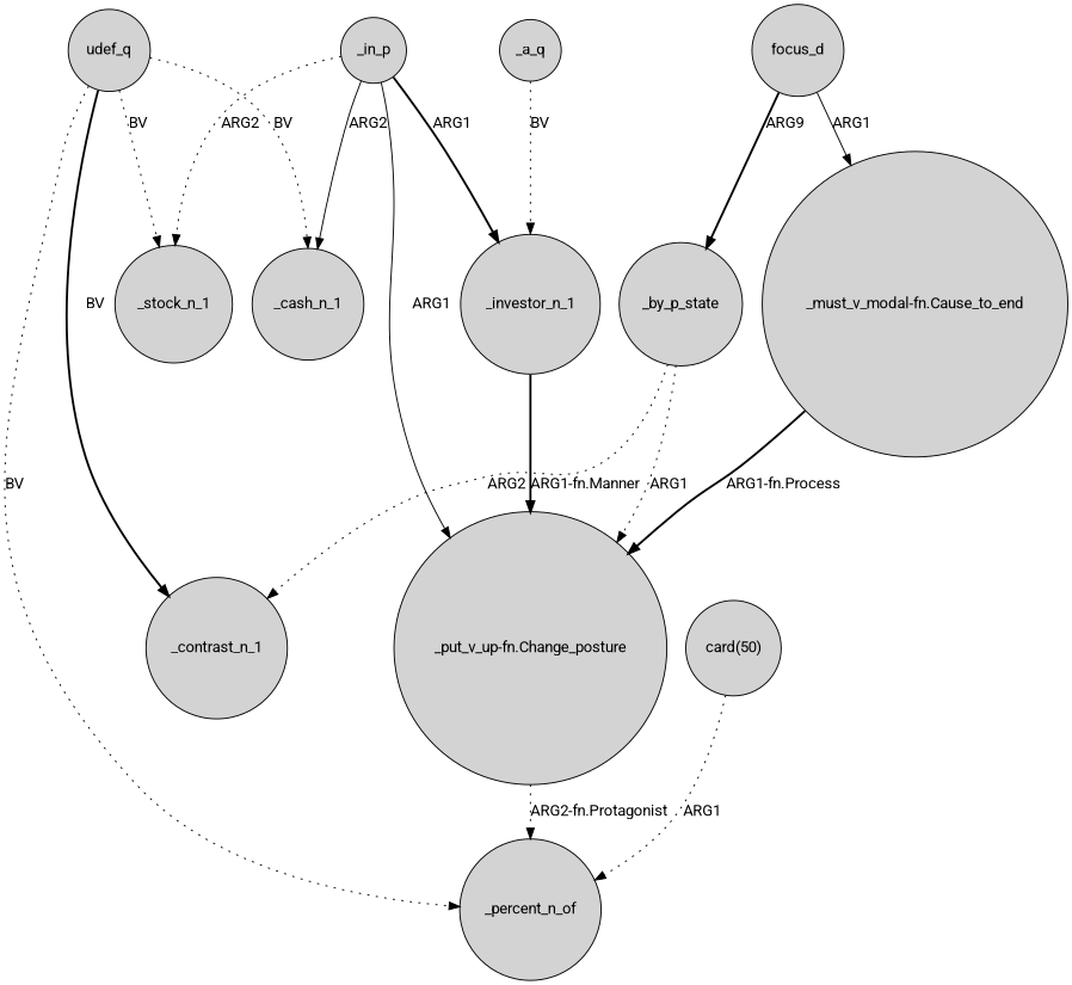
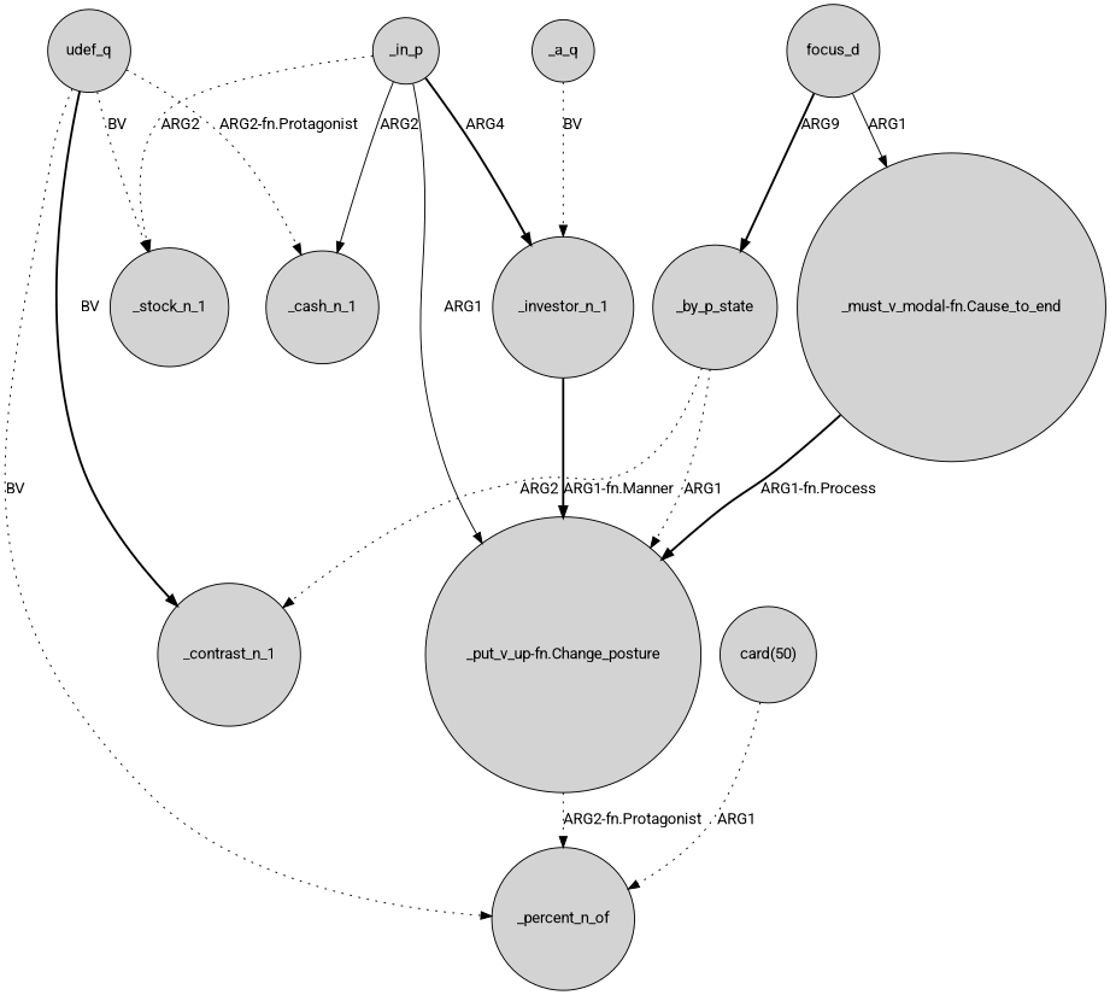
  digraph {
    fontname=Roboto
    node [fontname=Roboto shape=circle style=filled]
    edge [fontname=Roboto style=dotted]
    "_put_v_up-fn.Change_posture"
    _percent_n_of
    _investor_n_1
    udef_q
    _cash_n_1
    _stock_n_1
    _contrast_n_1
    _in_p
    _by_p_state
    focus_d
    "_must_v_modal-fn.Cause_to_end"
    _a_q
    "card(50)"
    "_put_v_up-fn.Change_posture" -> _percent_n_of [label="ARG2-fn.Protagonist"]
    _investor_n_1 -> "_put_v_up-fn.Change_posture" [label="ARG1-fn.Manner" style=bold]
    udef_q -> _percent_n_of [label=BV]
-   udef_q -> _cash_n_1 [label=BV]
+   udef_q -> _cash_n_1 [label="ARG2-fn.Protagonist"]
    udef_q -> _stock_n_1 [label=BV]
    udef_q -> _contrast_n_1 [label=BV style=bold]
    _in_p -> "_put_v_up-fn.Change_posture" [label=ARG1 style=solid]
-   _in_p -> _investor_n_1 [label=ARG1 style=bold]
+   _in_p -> _investor_n_1 [label=ARG4 style=bold]
    _in_p -> _cash_n_1 [label=ARG2 style=solid]
    _in_p -> _stock_n_1 [label=ARG2]
    _by_p_state -> "_put_v_up-fn.Change_posture" [label=ARG1]
    _by_p_state -> _contrast_n_1 [label=ARG2]
    focus_d -> _by_p_state [label=ARG9 style=bold]
    focus_d -> "_must_v_modal-fn.Cause_to_end" [label=ARG1 style=solid]
    "_must_v_modal-fn.Cause_to_end" -> "_put_v_up-fn.Change_posture" [label="ARG1-fn.Process" style=bold]
    _a_q -> _investor_n_1 [label=BV]
    "card(50)" -> _percent_n_of [label=ARG1]
  }
